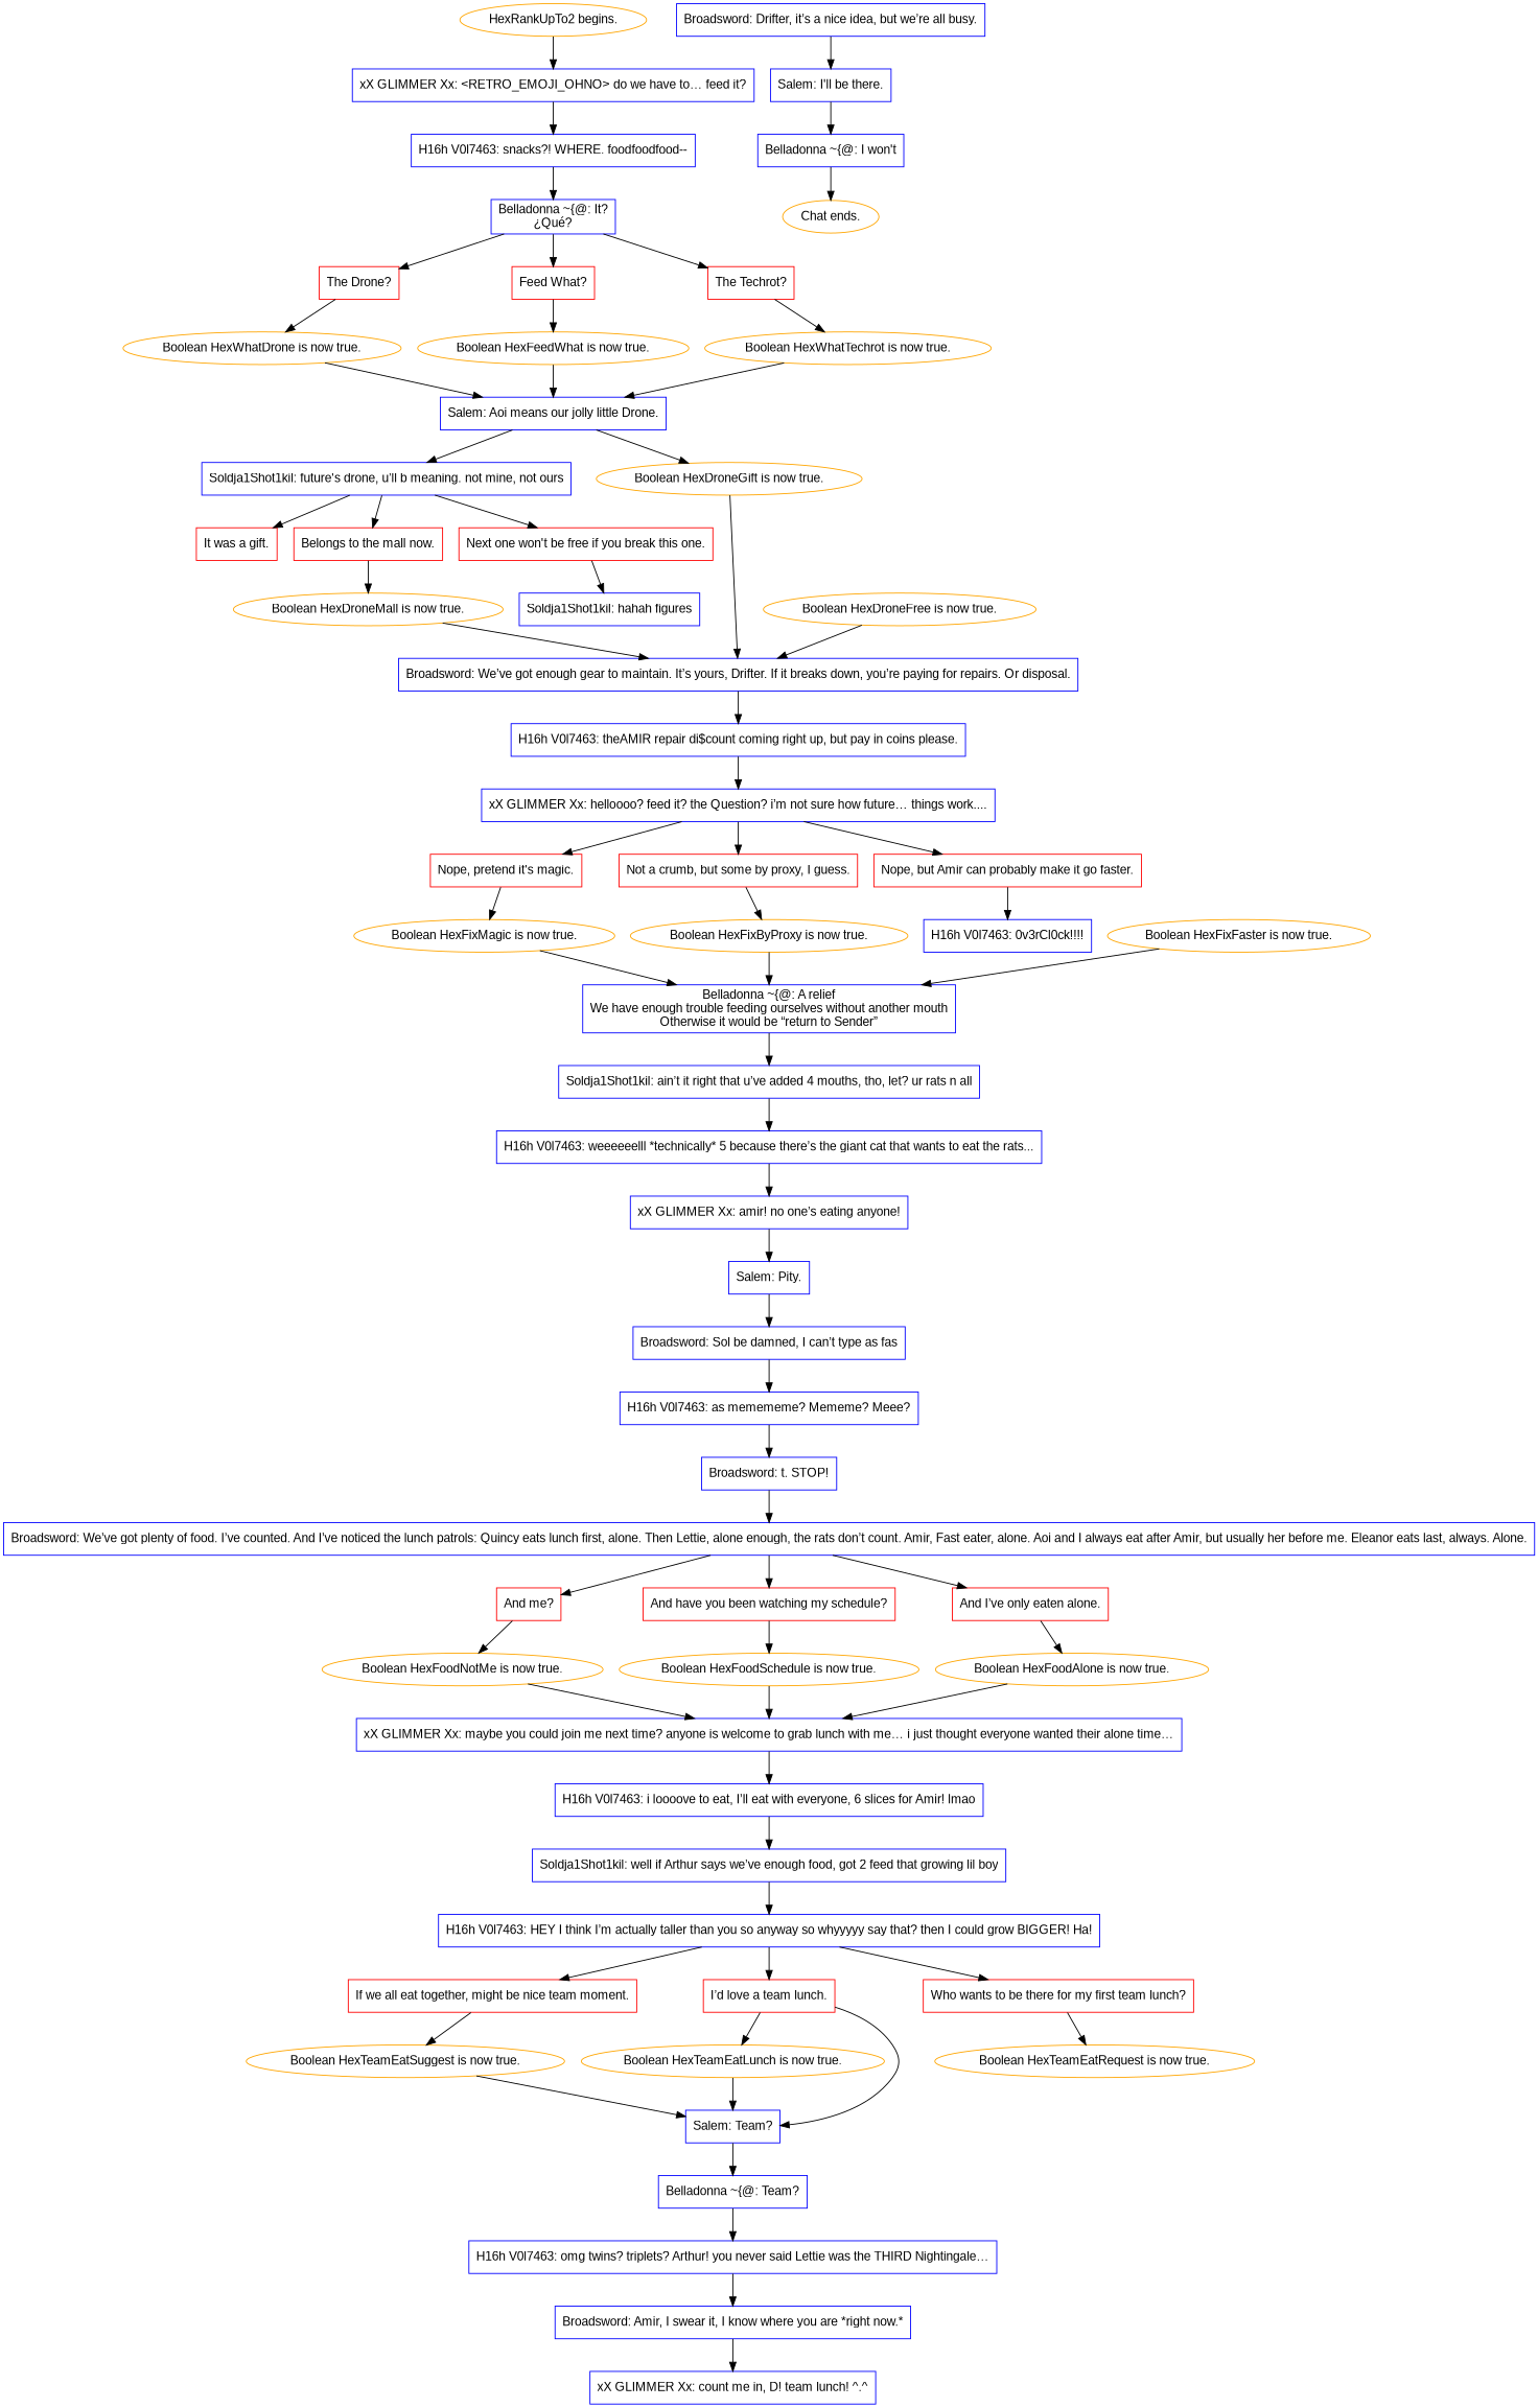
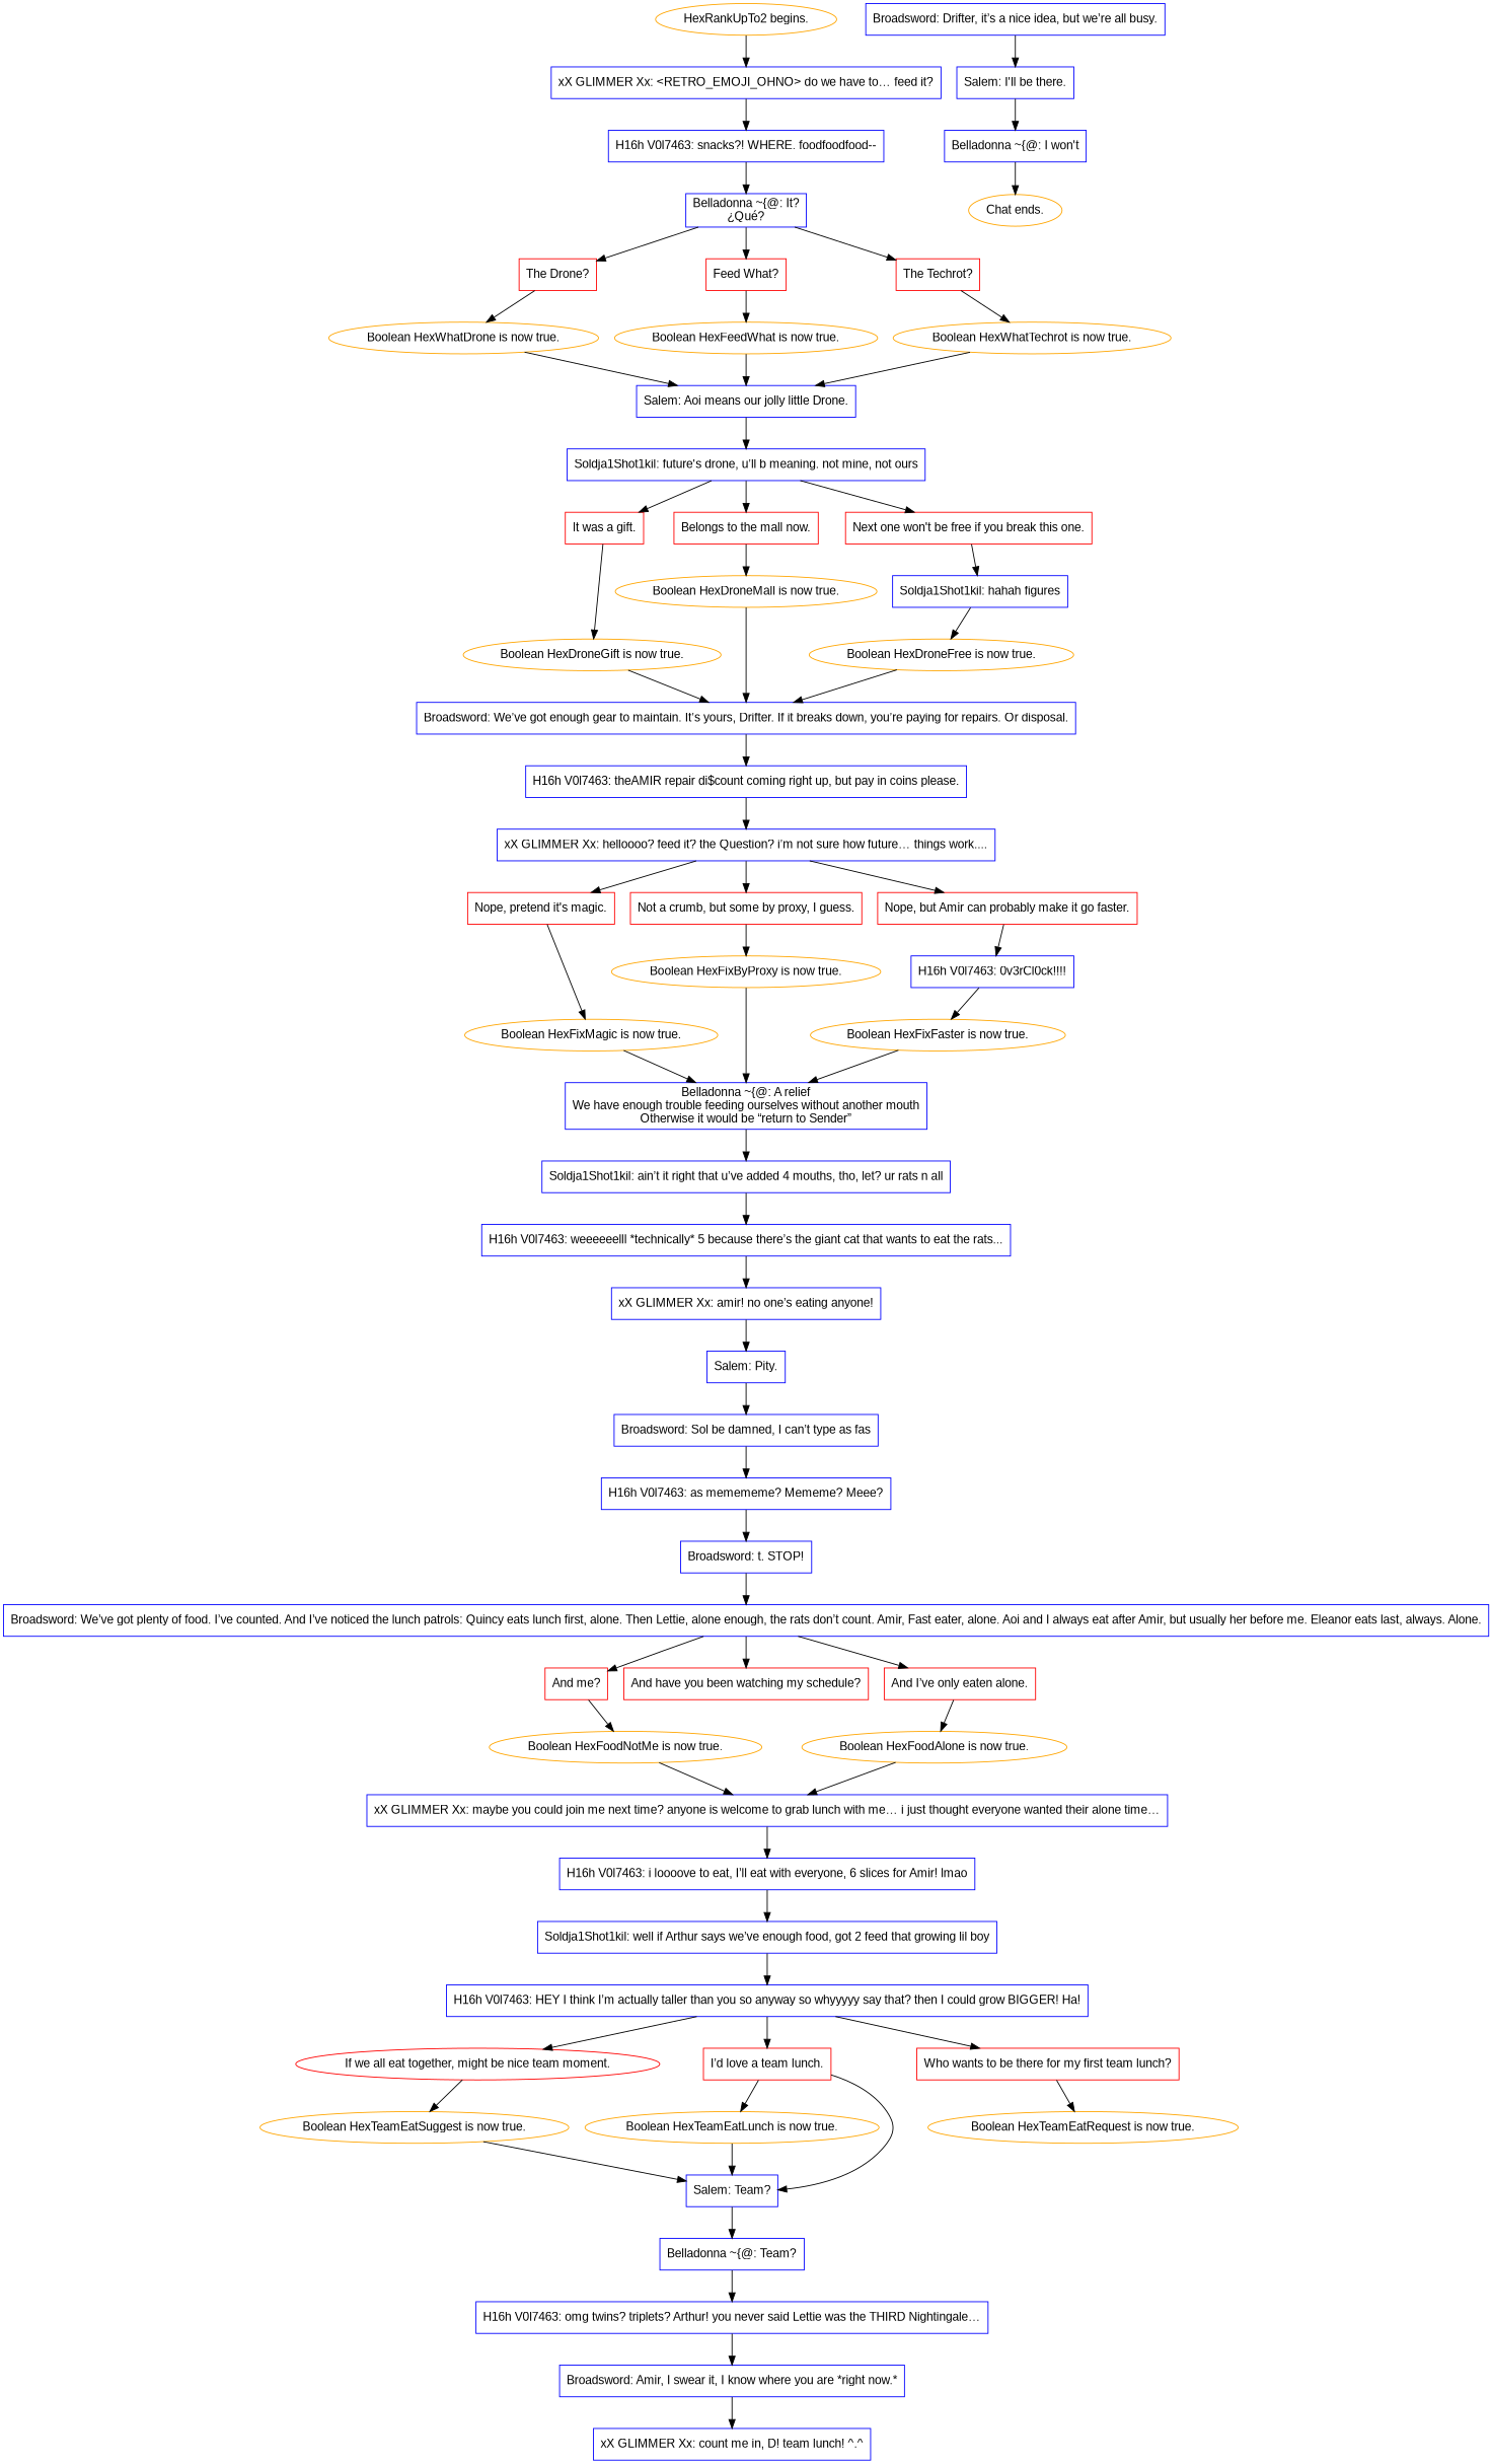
  digraph {
    fontname="Liberation Sans"
    node [color=blue fontname="Liberation Sans" shape=box]
    edge [fontname="Liberation Sans"]
    "HexRankUpTo2 begins." [color=orange shape=""]
    n2 [label="xX GLIMMER Xx: <RETRO_EMOJI_OHNO> do we have to… feed it?"]
    n3 [label="H16h V0l7463: snacks?! WHERE. foodfoodfood--"]
    n4 [label="Belladonna ~{@: It?\n¿Qué?"]
    n5 [color=red label="The Drone?"]
    n6 [color=red label="Feed What?"]
    n7 [color=red label="The Techrot?"]
    n8 [color=orange label="Boolean HexWhatDrone is now true." shape=""]
    n9 [color=orange label="Boolean HexFeedWhat is now true." shape=""]
    n10 [color=orange label="Boolean HexWhatTechrot is now true." shape=""]
    n11 [label="Salem: Aoi means our jolly little Drone."]
    n12 [label="Soldja1Shot1kil: future's drone, u’ll b meaning. not mine, not ours"]
    n13 [color=red label="It was a gift."]
    n14 [color=red label="Belongs to the mall now."]
    n15 [color=red label="Next one won't be free if you break this one."]
    n16 [color=orange label="Boolean HexDroneGift is now true." shape=""]
    n17 [color=orange label="Boolean HexDroneMall is now true." shape=""]
    n18 [label="Soldja1Shot1kil: hahah figures"]
    n19 [label="Broadsword: We’ve got enough gear to maintain. It’s yours, Drifter. If it breaks down, you’re paying for repairs. Or disposal."]
    n20 [color=orange label="Boolean HexDroneFree is now true." shape=""]
    n21 [label="H16h V0l7463: theAMIR repair di$count coming right up, but pay in coins please."]
    n22 [label="xX GLIMMER Xx: helloooo? feed it? the Question? i’m not sure how future… things work...."]
    n23 [color=red label="Nope, pretend it's magic."]
    n24 [color=red label="Not a crumb, but some by proxy, I guess."]
    n25 [color=red label="Nope, but Amir can probably make it go faster."]
    n26 [color=orange label="Boolean HexFixMagic is now true." shape=""]
    n27 [color=orange label="Boolean HexFixByProxy is now true." shape=""]
    n28 [label="H16h V0l7463: 0v3rCl0ck!!!!"]
    n29 [label="Belladonna ~{@: A relief\nWe have enough trouble feeding ourselves without another mouth\nOtherwise it would be “return to Sender”"]
    n30 [color=orange label="Boolean HexFixFaster is now true." shape=""]
    n31 [label="Soldja1Shot1kil: ain’t it right that u’ve added 4 mouths, tho, let? ur rats n all"]
    n32 [label="H16h V0l7463: weeeeeelll *technically* 5 because there’s the giant cat that wants to eat the rats..."]
    n33 [label="xX GLIMMER Xx: amir! no one’s eating anyone!"]
    n34 [label="Salem: Pity."]
    n35 [label="Broadsword: Sol be damned, I can’t type as fas"]
    n36 [label="H16h V0l7463: as memememe? Mememe? Meee?"]
    n37 [label="Broadsword: t. STOP!"]
    n38 [label="Broadsword: We’ve got plenty of food. I’ve counted. And I’ve noticed the lunch patrols: Quincy eats lunch first, alone. Then Lettie, alone enough, the rats don’t count. Amir, Fast eater, alone. Aoi and I always eat after Amir, but usually her before me. Eleanor eats last, always. Alone."]
    n39 [color=red label="And me?"]
    n40 [color=red label="And have you been watching my schedule?"]
    n41 [color=red label="And I’ve only eaten alone."]
    n42 [color=orange label="Boolean HexFoodNotMe is now true." shape=""]
-   n43 [color=orange label="Boolean HexFoodSchedule is now true." shape=""]
    n44 [color=orange label="Boolean HexFoodAlone is now true." shape=""]
    n45 [label="xX GLIMMER Xx: maybe you could join me next time? anyone is welcome to grab lunch with me… i just thought everyone wanted their alone time…"]
    n46 [label="H16h V0l7463: i loooove to eat, I’ll eat with everyone, 6 slices for Amir! lmao"]
    n47 [label="Soldja1Shot1kil: well if Arthur says we’ve enough food, got 2 feed that growing lil boy"]
    n48 [label="H16h V0l7463: HEY I think I’m actually taller than you so anyway so whyyyyy say that? then I could grow BIGGER! Ha!"]
-   n49 [color=red label="If we all eat together, might be nice team moment."]
+   n49 [color=red label="If we all eat together, might be nice team moment." shape=ellipse]
    n50 [color=red label="I’d love a team lunch."]
    n51 [color=red label="Who wants to be there for my first team lunch?"]
    n52 [color=orange label="Boolean HexTeamEatSuggest is now true." shape=""]
    n53 [color=orange label="Boolean HexTeamEatLunch is now true." shape=""]
    n54 [label="Salem: Team?"]
    n55 [color=orange label="Boolean HexTeamEatRequest is now true." shape=""]
    n56 [label="Belladonna ~{@: Team?"]
    n57 [label="H16h V0l7463: omg twins? triplets? Arthur! you never said Lettie was the THIRD Nightingale…"]
    n58 [label="Broadsword: Amir, I swear it, I know where you are *right now.*"]
    n59 [label="xX GLIMMER Xx: count me in, D! team lunch! ^.^"]
    n60 [label="Broadsword: Drifter, it’s a nice idea, but we’re all busy."]
    n61 [label="Salem: I'll be there."]
    n62 [label="Belladonna ~{@: I won't"]
    "Chat ends." [color=orange shape=""]
    "HexRankUpTo2 begins." -> n2
    n2 -> n3
    n3 -> n4
    n4 -> n5
    n4 -> n6
    n4 -> n7
    n5 -> n8
    n6 -> n9
    n7 -> n10
    n8 -> n11
    n9 -> n11
    n10 -> n11
    n11 -> n12
    n12 -> n13
    n12 -> n14
    n12 -> n15
-   n11 -> n16
+   n13 -> n16
    n14 -> n17
    n15 -> n18
    n16 -> n19
    n17 -> n19
+   n18 -> n20
    n19 -> n21
    n20 -> n19
    n21 -> n22
    n22 -> n23
    n22 -> n24
    n22 -> n25
    n23 -> n26
    n24 -> n27
    n25 -> n28
    n26 -> n29
    n27 -> n29
+   n28 -> n30
    n29 -> n31
    n30 -> n29
    n31 -> n32
    n32 -> n33
    n33 -> n34
    n34 -> n35
    n35 -> n36
    n36 -> n37
    n37 -> n38
    n38 -> n39
    n38 -> n40
    n38 -> n41
    n39 -> n42
-   n40 -> n43
    n41 -> n44
    n42 -> n45
-   n43 -> n45
    n44 -> n45
    n45 -> n46
    n46 -> n47
    n47 -> n48
    n48 -> n49
    n48 -> n50
    n48 -> n51
    n49 -> n52
    n50 -> n53
    n50 -> n54
    n51 -> n55
    n52 -> n54
    n53 -> n54
    n54 -> n56
    n56 -> n57
    n57 -> n58
    n58 -> n59
    n60 -> n61
    n61 -> n62
    n62 -> "Chat ends."
  }
